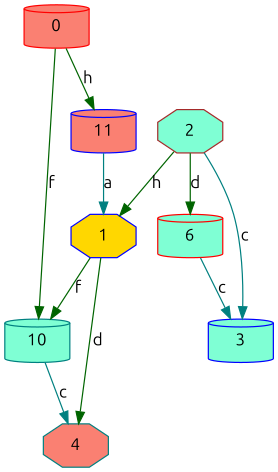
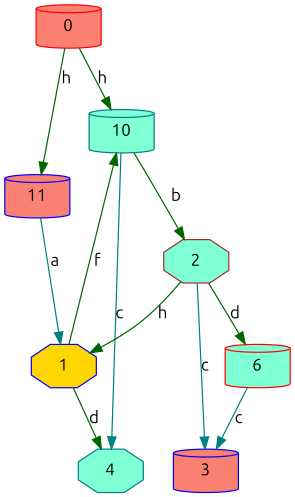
  strict digraph {
    fontname=Ubuntu
    node [color=blue fillcolor=aquamarine fontname=Ubuntu shape=cylinder style=filled]
    edge [color=darkgreen fontname=Ubuntu]
    0 [color=red fillcolor=salmon]
    10 [color=teal]
    11 [fillcolor=salmon]
    2 [color=brown shape=octagon]
-   4 [color=teal fillcolor=salmon shape=octagon]
+   4 [color=teal shape=octagon]
    1 [fillcolor=gold shape=octagon]
    6 [color=red]
-   3
-   0 -> 10 [label=f]
+   3 [fillcolor=salmon]
+   0 -> 10 [label=h]
    0 -> 11 [label=h]
+   10 -> 2 [label=b]
    10 -> 4 [color=teal label=c]
    11 -> 1 [color=teal label=a]
    2 -> 1 [label=h]
    2 -> 6 [label=d]
    2 -> 3 [color=teal label=c]
    1 -> 10 [label=f]
    1 -> 4 [label=d]
    6 -> 3 [color=teal label=c]
  }
